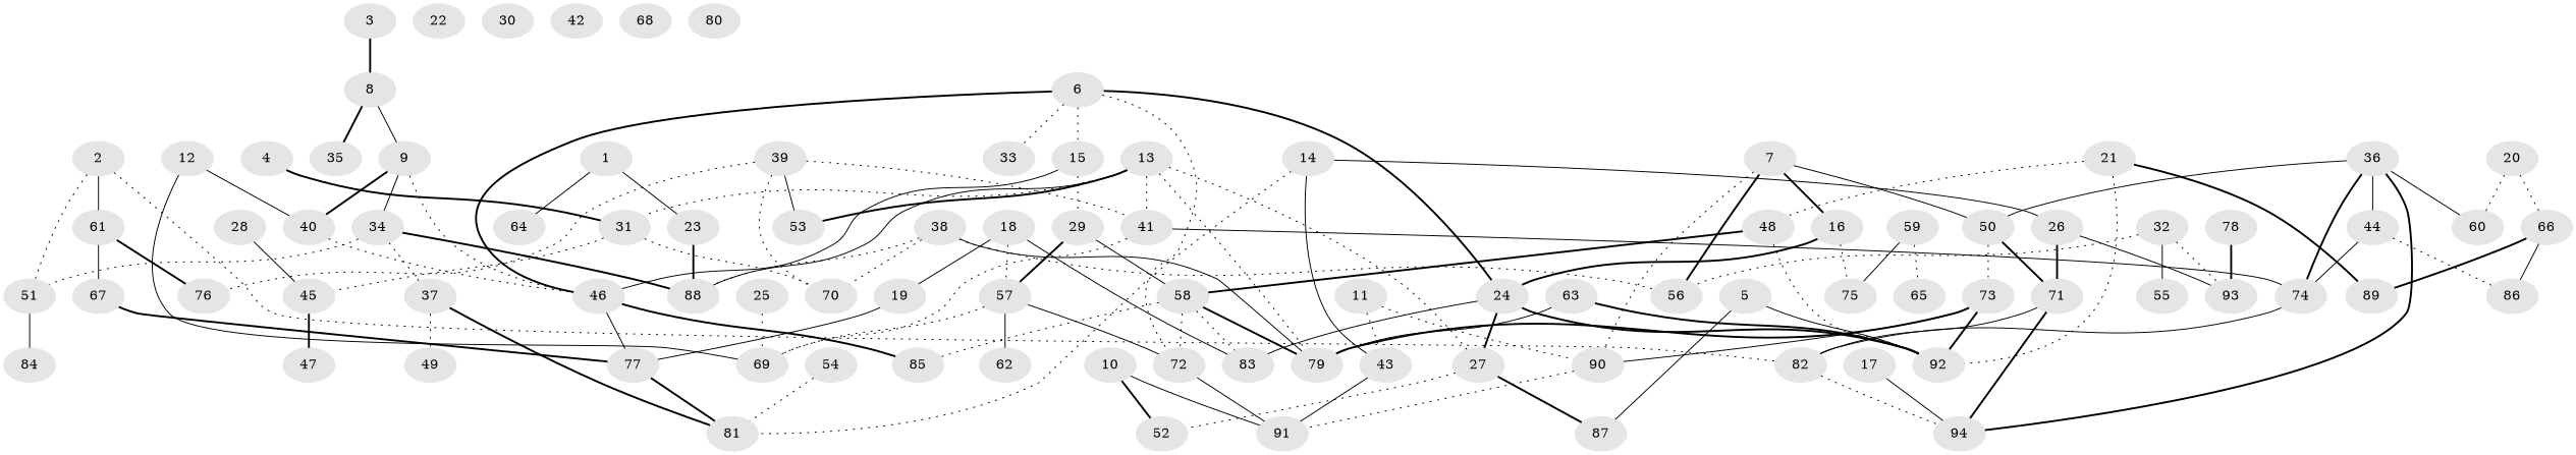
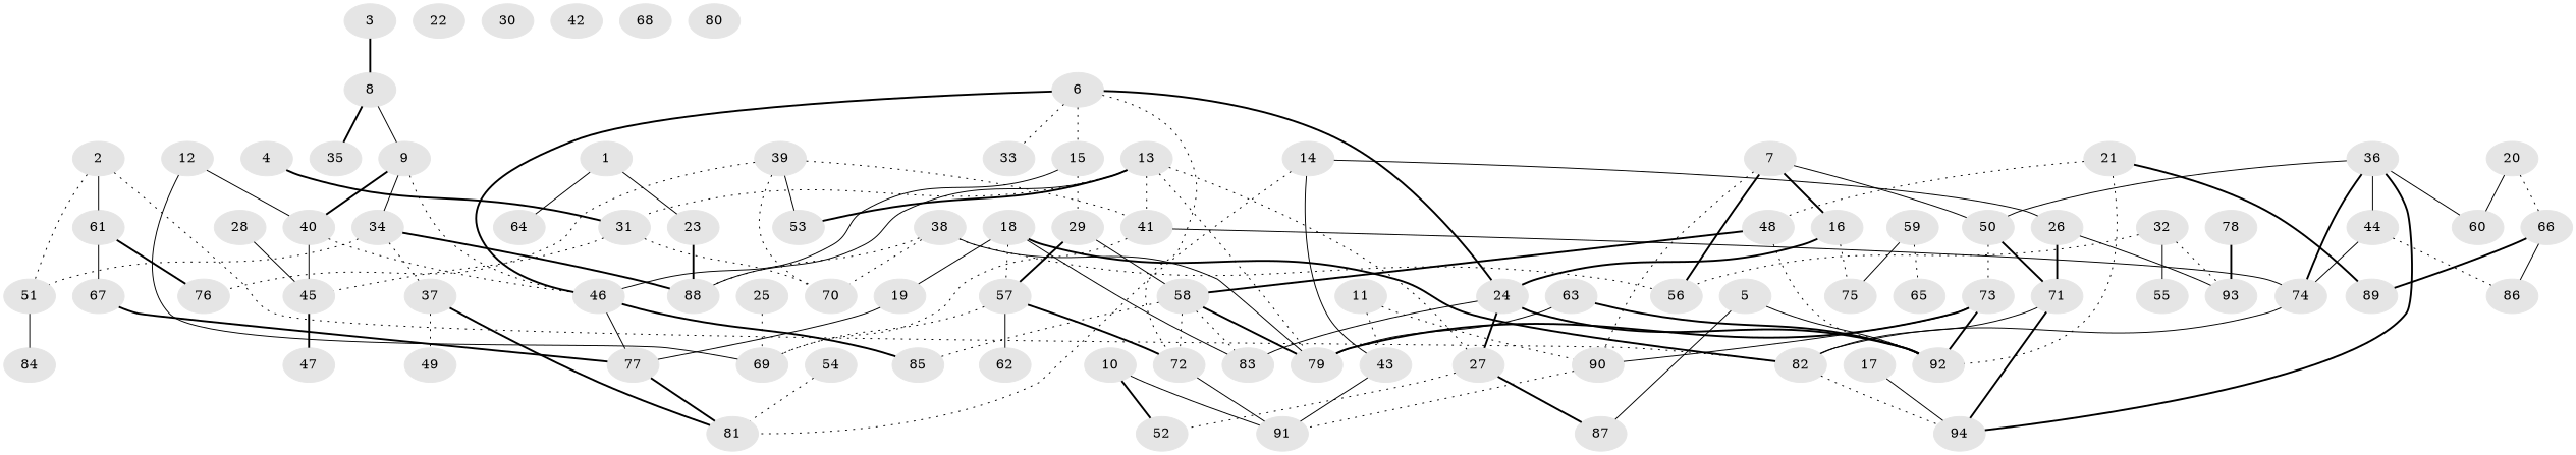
  graph {
    node [color=gray90 style=filled]
    edge [style=dotted]
    1
    23
    64
    88
    2
    51
    61
    82
    84
    76
    67
    94
    3
    8
    9
    35
    4
    31
    45
    70
    5
    87
    92
    6
    15
    24
    33
    46
    72
    29
    27
    83
    77
    85
    91
    7
    16
    50
    56
    90
    75
    71
    73
    34
    40
    37
    10
    52
    11
    43
    12
    69
    13
    41
    53
    79
    74
    14
    26
    81
    93
    57
    58
    17
    18
    19
    62
    20
    60
    66
    89
    86
    21
    48
    22
    25
    28
    47
    30
    32
    55
    49
    36
    44
    38
    39
    42
    54
    59
    65
    63
    68
    78
    80
    1 -- 23 [style=solid]
    1 -- 64 [style=solid]
    23 -- 88 [style=bold]
    2 -- 51
    2 -- 61 [style=solid]
    2 -- 82
    51 -- 84 [style=solid]
    61 -- 76 [style=bold]
    61 -- 67 [style=solid]
    82 -- 94
    67 -- 77 [style=bold]
    3 -- 8 [style=bold]
    8 -- 9 [style=solid]
    8 -- 35 [style=bold]
    9 -- 46
    9 -- 34 [style=solid]
    9 -- 40 [style=bold]
    4 -- 31 [style=bold]
    31 -- 45
    31 -- 70
    45 -- 47 [style=bold]
    5 -- 87 [style=solid]
    5 -- 92 [style=solid]
    6 -- 15
    6 -- 24 [style=bold]
    6 -- 33
    6 -- 46 [style=bold]
    6 -- 72
    15 -- 46 [style=solid]
    15 -- 29
    24 -- 92 [style=bold]
    24 -- 27 [style=bold]
    24 -- 83 [style=solid]
    46 -- 77 [style=solid]
    46 -- 85 [style=bold]
    72 -- 91 [style=solid]
    29 -- 57 [style=bold]
    29 -- 58 [style=solid]
    27 -- 87 [style=bold]
    27 -- 52
    77 -- 81 [style=bold]
    7 -- 16 [style=bold]
    7 -- 50 [style=solid]
    7 -- 56 [style=bold]
    7 -- 90
    16 -- 24 [style=bold]
    16 -- 75
    50 -- 71 [style=bold]
    50 -- 73
    90 -- 91
    71 -- 82 [style=solid]
    71 -- 94 [style=bold]
    73 -- 92 [style=bold]
    73 -- 90 [style=solid]
    73 -- 79 [style=bold]
    34 -- 88 [style=bold]
    34 -- 51
    34 -- 37
+   40 -- 45 [style=solid]
    40 -- 46
    37 -- 81 [style=bold]
    37 -- 49
    10 -- 91 [style=solid]
    10 -- 52 [style=bold]
    11 -- 90
    11 -- 43
    43 -- 91 [style=solid]
    12 -- 40 [style=solid]
    12 -- 69 [style=solid]
    13 -- 88 [style=solid]
    13 -- 31
    13 -- 27
    13 -- 41
    13 -- 53 [style=bold]
    13 -- 79
    41 -- 69
    41 -- 74 [style=solid]
    74 -- 82 [style=solid]
    14 -- 43 [style=solid]
    14 -- 26 [style=solid]
    14 -- 81
    26 -- 71 [style=bold]
    26 -- 93 [style=solid]
-   57 -- 72 [style=solid]
+   57 -- 72 [style=bold]
    57 -- 69
    57 -- 62 [style=solid]
    58 -- 72
    58 -- 83
    58 -- 85
    58 -- 79 [style=bold]
    17 -- 94 [style=solid]
+   18 -- 82 [style=bold]
    18 -- 83 [style=solid]
    18 -- 57
    18 -- 19 [style=solid]
    19 -- 77 [style=solid]
-   20 -- 60
+   20 -- 60 [style=solid]
    20 -- 66
    66 -- 89 [style=bold]
    66 -- 86 [style=solid]
    21 -- 92
    21 -- 89 [style=bold]
    21 -- 48
    48 -- 92
    48 -- 58 [style=bold]
    25 -- 69
    28 -- 45 [style=solid]
    32 -- 56
    32 -- 93
    32 -- 55 [style=solid]
    36 -- 94 [style=bold]
    36 -- 50 [style=solid]
    36 -- 74 [style=bold]
    36 -- 60 [style=solid]
    36 -- 44 [style=solid]
    44 -- 74 [style=solid]
    44 -- 86
    38 -- 88
    38 -- 70
    38 -- 56
    38 -- 79 [style=solid]
    39 -- 76
    39 -- 70
    39 -- 41
    39 -- 53 [style=solid]
    54 -- 81
    59 -- 75 [style=solid]
    59 -- 65
    63 -- 92 [style=bold]
    63 -- 79 [style=solid]
    78 -- 93 [style=bold]
  }
